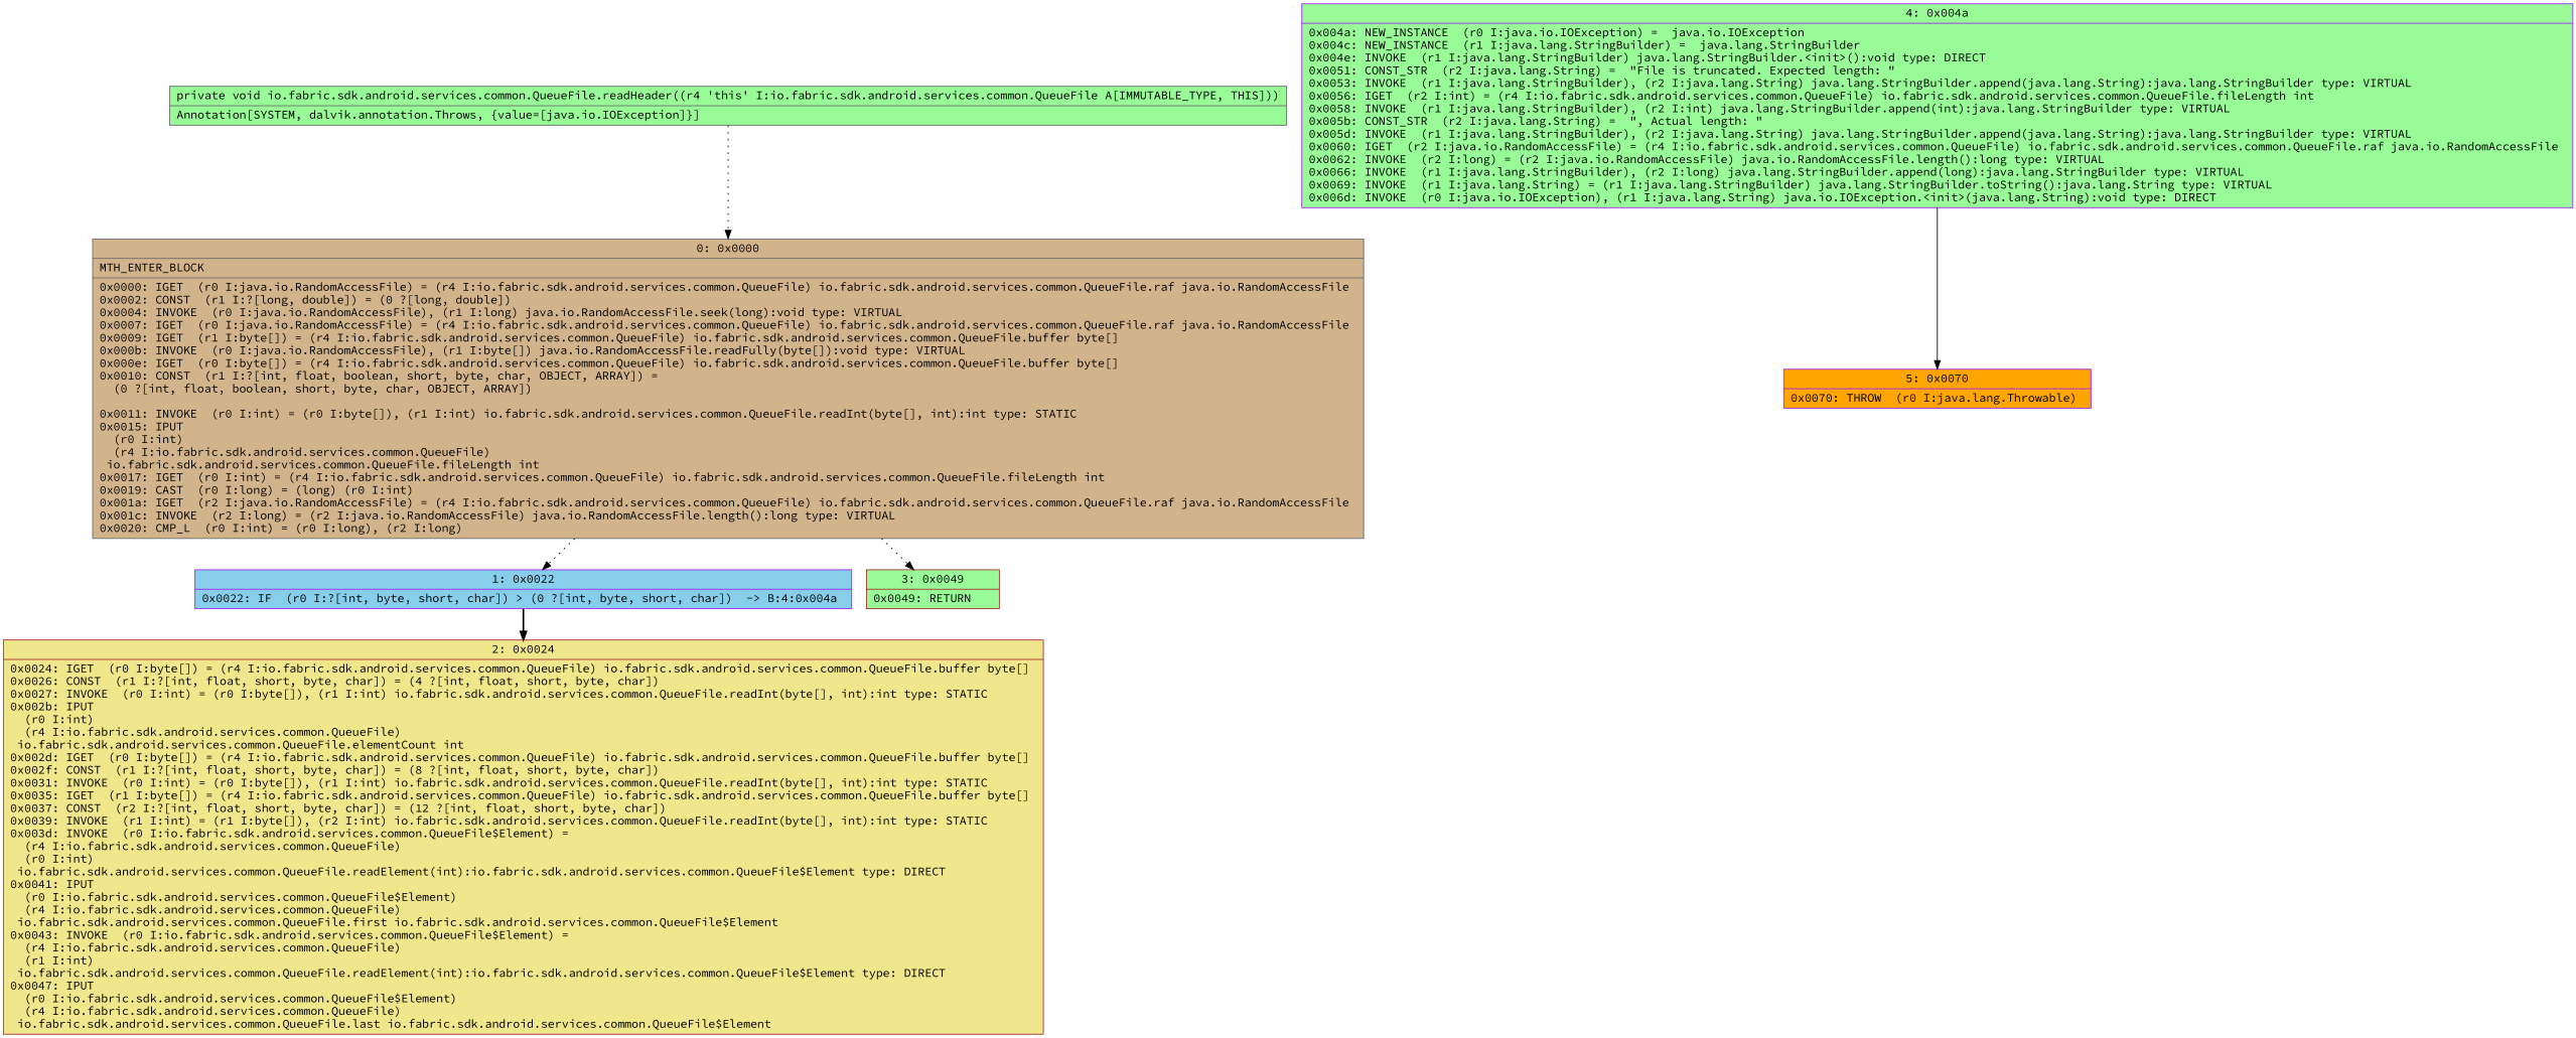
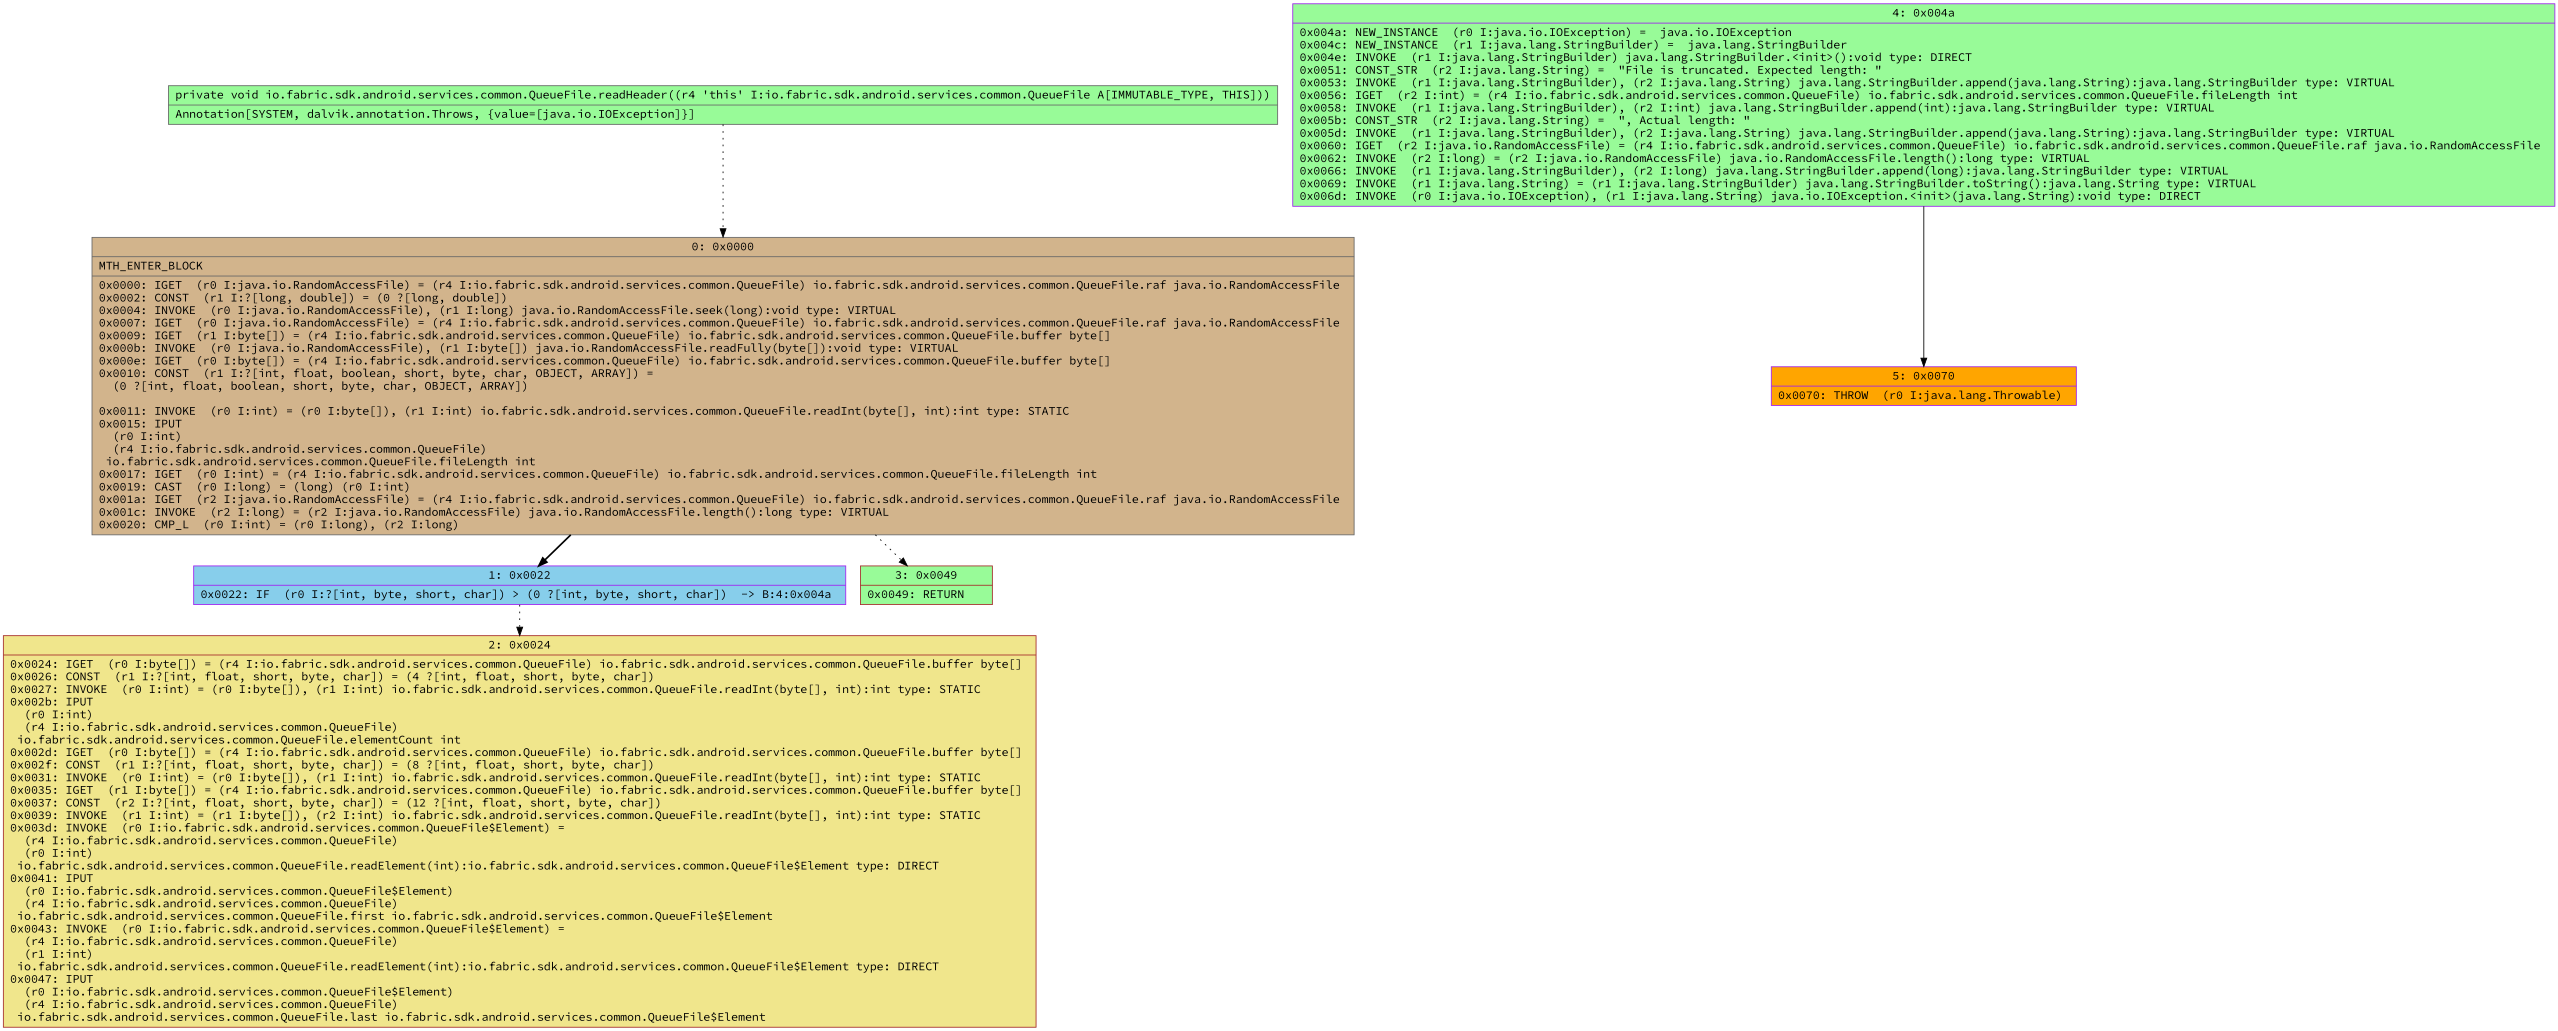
  digraph {
    fontname="Source Code Pro"
    node [color=purple fillcolor=palegreen fontname="Source Code Pro" shape=record style=filled]
    edge [fontname="Source Code Pro" style=bold]
    n1 [color=gray40 fillcolor=tan label="{0\:\ 0x0000|MTH_ENTER_BLOCK\l|0x0000: IGET  (r0 I:java.io.RandomAccessFile) = (r4 I:io.fabric.sdk.android.services.common.QueueFile) io.fabric.sdk.android.services.common.QueueFile.raf java.io.RandomAccessFile \l0x0002: CONST  (r1 I:?[long, double]) = (0 ?[long, double]) \l0x0004: INVOKE  (r0 I:java.io.RandomAccessFile), (r1 I:long) java.io.RandomAccessFile.seek(long):void type: VIRTUAL \l0x0007: IGET  (r0 I:java.io.RandomAccessFile) = (r4 I:io.fabric.sdk.android.services.common.QueueFile) io.fabric.sdk.android.services.common.QueueFile.raf java.io.RandomAccessFile \l0x0009: IGET  (r1 I:byte[]) = (r4 I:io.fabric.sdk.android.services.common.QueueFile) io.fabric.sdk.android.services.common.QueueFile.buffer byte[] \l0x000b: INVOKE  (r0 I:java.io.RandomAccessFile), (r1 I:byte[]) java.io.RandomAccessFile.readFully(byte[]):void type: VIRTUAL \l0x000e: IGET  (r0 I:byte[]) = (r4 I:io.fabric.sdk.android.services.common.QueueFile) io.fabric.sdk.android.services.common.QueueFile.buffer byte[] \l0x0010: CONST  (r1 I:?[int, float, boolean, short, byte, char, OBJECT, ARRAY]) = \l  (0 ?[int, float, boolean, short, byte, char, OBJECT, ARRAY])\l \l0x0011: INVOKE  (r0 I:int) = (r0 I:byte[]), (r1 I:int) io.fabric.sdk.android.services.common.QueueFile.readInt(byte[], int):int type: STATIC \l0x0015: IPUT  \l  (r0 I:int)\l  (r4 I:io.fabric.sdk.android.services.common.QueueFile)\l io.fabric.sdk.android.services.common.QueueFile.fileLength int \l0x0017: IGET  (r0 I:int) = (r4 I:io.fabric.sdk.android.services.common.QueueFile) io.fabric.sdk.android.services.common.QueueFile.fileLength int \l0x0019: CAST  (r0 I:long) = (long) (r0 I:int) \l0x001a: IGET  (r2 I:java.io.RandomAccessFile) = (r4 I:io.fabric.sdk.android.services.common.QueueFile) io.fabric.sdk.android.services.common.QueueFile.raf java.io.RandomAccessFile \l0x001c: INVOKE  (r2 I:long) = (r2 I:java.io.RandomAccessFile) java.io.RandomAccessFile.length():long type: VIRTUAL \l0x0020: CMP_L  (r0 I:int) = (r0 I:long), (r2 I:long) \l}"]
    n2 [fillcolor=skyblue label="{1\:\ 0x0022|0x0022: IF  (r0 I:?[int, byte, short, char]) \> (0 ?[int, byte, short, char])  \-\> B:4:0x004a \l}"]
    n3 [color=brown label="{3\:\ 0x0049|0x0049: RETURN   \l}"]
    n4 [color=brown fillcolor=khaki label="{2\:\ 0x0024|0x0024: IGET  (r0 I:byte[]) = (r4 I:io.fabric.sdk.android.services.common.QueueFile) io.fabric.sdk.android.services.common.QueueFile.buffer byte[] \l0x0026: CONST  (r1 I:?[int, float, short, byte, char]) = (4 ?[int, float, short, byte, char]) \l0x0027: INVOKE  (r0 I:int) = (r0 I:byte[]), (r1 I:int) io.fabric.sdk.android.services.common.QueueFile.readInt(byte[], int):int type: STATIC \l0x002b: IPUT  \l  (r0 I:int)\l  (r4 I:io.fabric.sdk.android.services.common.QueueFile)\l io.fabric.sdk.android.services.common.QueueFile.elementCount int \l0x002d: IGET  (r0 I:byte[]) = (r4 I:io.fabric.sdk.android.services.common.QueueFile) io.fabric.sdk.android.services.common.QueueFile.buffer byte[] \l0x002f: CONST  (r1 I:?[int, float, short, byte, char]) = (8 ?[int, float, short, byte, char]) \l0x0031: INVOKE  (r0 I:int) = (r0 I:byte[]), (r1 I:int) io.fabric.sdk.android.services.common.QueueFile.readInt(byte[], int):int type: STATIC \l0x0035: IGET  (r1 I:byte[]) = (r4 I:io.fabric.sdk.android.services.common.QueueFile) io.fabric.sdk.android.services.common.QueueFile.buffer byte[] \l0x0037: CONST  (r2 I:?[int, float, short, byte, char]) = (12 ?[int, float, short, byte, char]) \l0x0039: INVOKE  (r1 I:int) = (r1 I:byte[]), (r2 I:int) io.fabric.sdk.android.services.common.QueueFile.readInt(byte[], int):int type: STATIC \l0x003d: INVOKE  (r0 I:io.fabric.sdk.android.services.common.QueueFile$Element) = \l  (r4 I:io.fabric.sdk.android.services.common.QueueFile)\l  (r0 I:int)\l io.fabric.sdk.android.services.common.QueueFile.readElement(int):io.fabric.sdk.android.services.common.QueueFile$Element type: DIRECT \l0x0041: IPUT  \l  (r0 I:io.fabric.sdk.android.services.common.QueueFile$Element)\l  (r4 I:io.fabric.sdk.android.services.common.QueueFile)\l io.fabric.sdk.android.services.common.QueueFile.first io.fabric.sdk.android.services.common.QueueFile$Element \l0x0043: INVOKE  (r0 I:io.fabric.sdk.android.services.common.QueueFile$Element) = \l  (r4 I:io.fabric.sdk.android.services.common.QueueFile)\l  (r1 I:int)\l io.fabric.sdk.android.services.common.QueueFile.readElement(int):io.fabric.sdk.android.services.common.QueueFile$Element type: DIRECT \l0x0047: IPUT  \l  (r0 I:io.fabric.sdk.android.services.common.QueueFile$Element)\l  (r4 I:io.fabric.sdk.android.services.common.QueueFile)\l io.fabric.sdk.android.services.common.QueueFile.last io.fabric.sdk.android.services.common.QueueFile$Element \l}"]
    n5 [label="{4\:\ 0x004a|0x004a: NEW_INSTANCE  (r0 I:java.io.IOException) =  java.io.IOException \l0x004c: NEW_INSTANCE  (r1 I:java.lang.StringBuilder) =  java.lang.StringBuilder \l0x004e: INVOKE  (r1 I:java.lang.StringBuilder) java.lang.StringBuilder.\<init\>():void type: DIRECT \l0x0051: CONST_STR  (r2 I:java.lang.String) =  \"File is truncated. Expected length: \" \l0x0053: INVOKE  (r1 I:java.lang.StringBuilder), (r2 I:java.lang.String) java.lang.StringBuilder.append(java.lang.String):java.lang.StringBuilder type: VIRTUAL \l0x0056: IGET  (r2 I:int) = (r4 I:io.fabric.sdk.android.services.common.QueueFile) io.fabric.sdk.android.services.common.QueueFile.fileLength int \l0x0058: INVOKE  (r1 I:java.lang.StringBuilder), (r2 I:int) java.lang.StringBuilder.append(int):java.lang.StringBuilder type: VIRTUAL \l0x005b: CONST_STR  (r2 I:java.lang.String) =  \", Actual length: \" \l0x005d: INVOKE  (r1 I:java.lang.StringBuilder), (r2 I:java.lang.String) java.lang.StringBuilder.append(java.lang.String):java.lang.StringBuilder type: VIRTUAL \l0x0060: IGET  (r2 I:java.io.RandomAccessFile) = (r4 I:io.fabric.sdk.android.services.common.QueueFile) io.fabric.sdk.android.services.common.QueueFile.raf java.io.RandomAccessFile \l0x0062: INVOKE  (r2 I:long) = (r2 I:java.io.RandomAccessFile) java.io.RandomAccessFile.length():long type: VIRTUAL \l0x0066: INVOKE  (r1 I:java.lang.StringBuilder), (r2 I:long) java.lang.StringBuilder.append(long):java.lang.StringBuilder type: VIRTUAL \l0x0069: INVOKE  (r1 I:java.lang.String) = (r1 I:java.lang.StringBuilder) java.lang.StringBuilder.toString():java.lang.String type: VIRTUAL \l0x006d: INVOKE  (r0 I:java.io.IOException), (r1 I:java.lang.String) java.io.IOException.\<init\>(java.lang.String):void type: DIRECT \l}"]
    n6 [fillcolor=orange label="{5\:\ 0x0070|0x0070: THROW  (r0 I:java.lang.Throwable) \l}"]
    n7 [color=gray40 label="{private void io.fabric.sdk.android.services.common.QueueFile.readHeader((r4 'this' I:io.fabric.sdk.android.services.common.QueueFile A[IMMUTABLE_TYPE, THIS]))  | Annotation[SYSTEM, dalvik.annotation.Throws, \{value=[java.io.IOException]\}]\l}"]
-   n1 -> n2 [style=dotted]
+   n1 -> n2
    n1 -> n3 [style=dotted]
-   n2 -> n4
+   n2 -> n4 [style=dotted]
    n5 -> n6 [style=solid]
    n7 -> n1 [style=dotted]
  }
